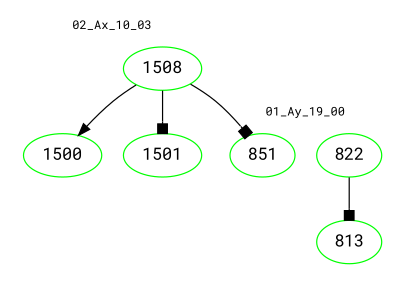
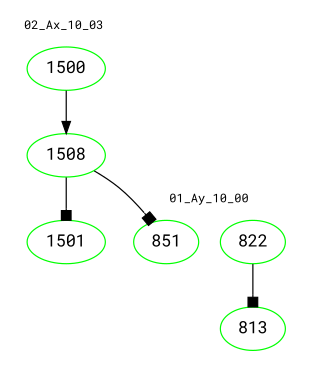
  digraph {
    fontname="Roboto Mono"
    node [color=green fontname="Roboto Mono"]
    edge [arrowhead=box color=black fontname="Roboto Mono"]
    n1 [label=1508]
    n2 [label=1500]
    n3 [label=1501]
    n4 [label=822]
    n5 [label=813]
    n6 [label=851]
    subgraph cluster_1 {
      color=white
      fontsize=10
      label="02_Ax_10_03"
      n1
      n2
      n3
    }
    subgraph cluster_2 {
      color=white
      fontsize=10
-     label="01_Ay_19_00"
+     label="01_Ay_10_00"
      n4
      n5
      n6
    }
-   n1 -> n2 [arrowhead=normal]
+   n2 -> n1 [arrowhead=normal]
    n1 -> n3
    n1 -> n6
    n4 -> n5
  }
